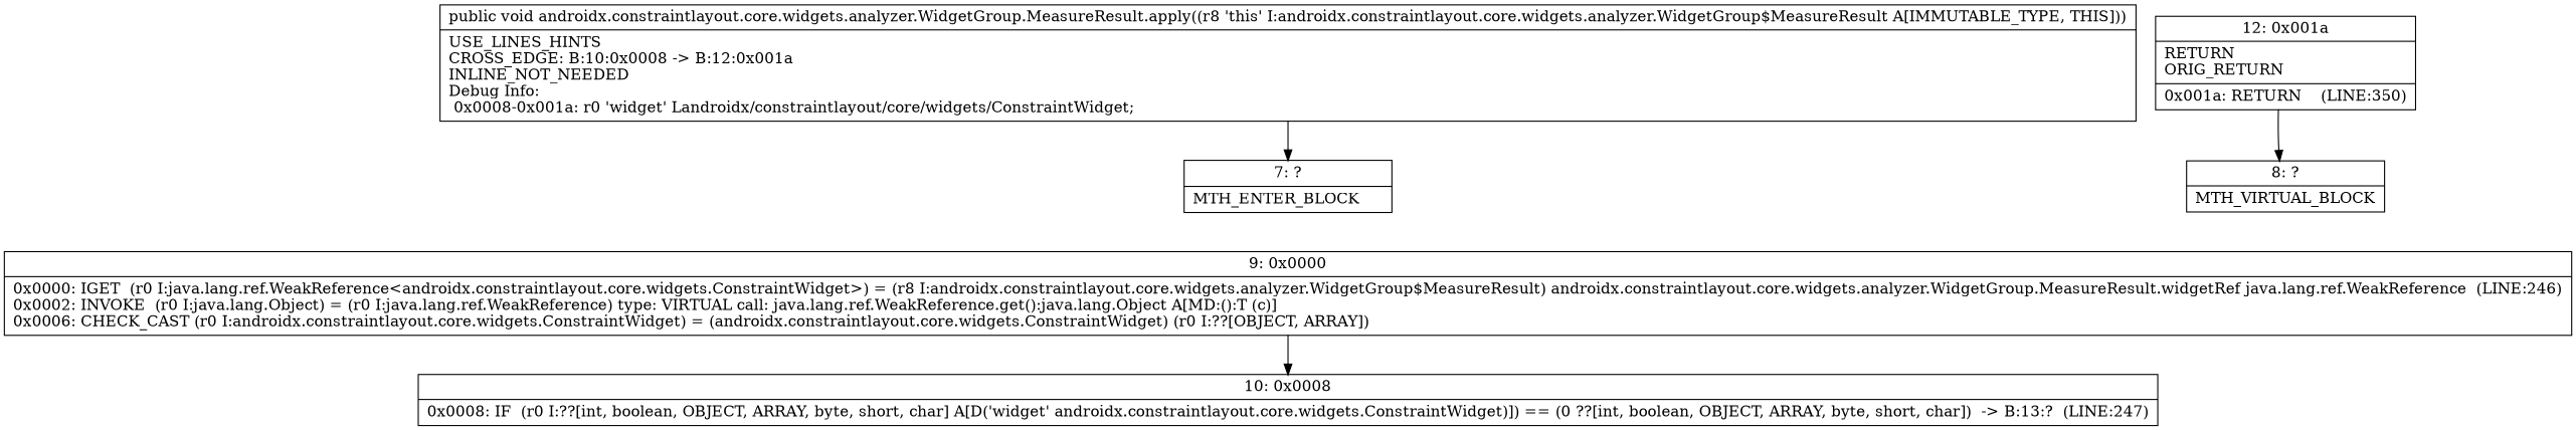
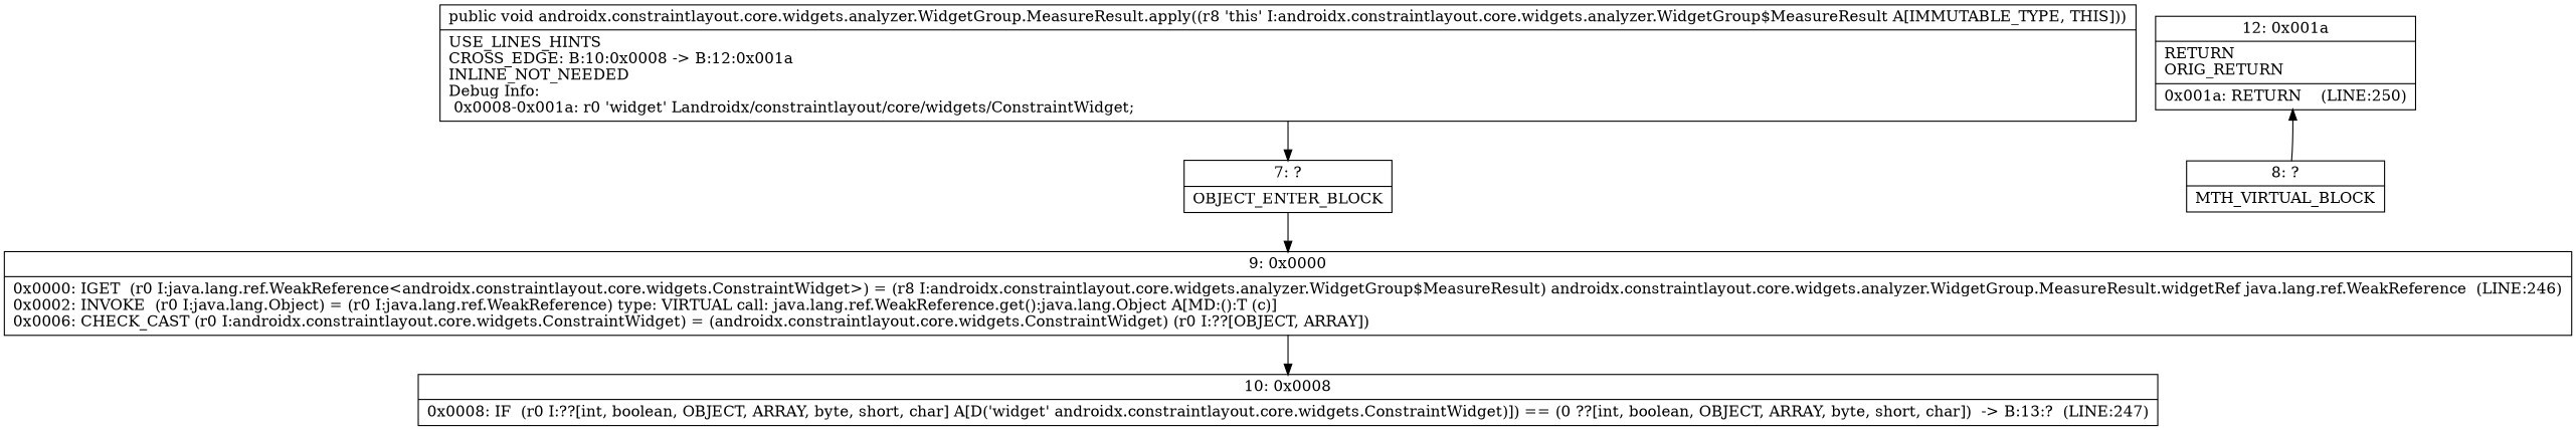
  digraph {
    node [shape=record]
-   n1 [label="{7\:\ ?|MTH_ENTER_BLOCK\l}"]
+   n1 [label="{7\:\ ?|OBJECT_ENTER_BLOCK\l}"]
    n2 [label="{9\:\ 0x0000|0x0000: IGET  (r0 I:java.lang.ref.WeakReference\<androidx.constraintlayout.core.widgets.ConstraintWidget\>) = (r8 I:androidx.constraintlayout.core.widgets.analyzer.WidgetGroup$MeasureResult) androidx.constraintlayout.core.widgets.analyzer.WidgetGroup.MeasureResult.widgetRef java.lang.ref.WeakReference  (LINE:246)\l0x0002: INVOKE  (r0 I:java.lang.Object) = (r0 I:java.lang.ref.WeakReference) type: VIRTUAL call: java.lang.ref.WeakReference.get():java.lang.Object A[MD:():T (c)]\l0x0006: CHECK_CAST (r0 I:androidx.constraintlayout.core.widgets.ConstraintWidget) = (androidx.constraintlayout.core.widgets.ConstraintWidget) (r0 I:??[OBJECT, ARRAY]) \l}"]
    n3 [label="{10\:\ 0x0008|0x0008: IF  (r0 I:??[int, boolean, OBJECT, ARRAY, byte, short, char] A[D('widget' androidx.constraintlayout.core.widgets.ConstraintWidget)]) == (0 ??[int, boolean, OBJECT, ARRAY, byte, short, char])  \-\> B:13:?  (LINE:247)\l}"]
-   n4 [label="{12\:\ 0x001a|RETURN\lORIG_RETURN\l|0x001a: RETURN    (LINE:350)\l}"]
+   n4 [label="{12\:\ 0x001a|RETURN\lORIG_RETURN\l|0x001a: RETURN    (LINE:250)\l}"]
    n5 [label="{8\:\ ?|MTH_VIRTUAL_BLOCK\l}"]
    n6 [label="{public void androidx.constraintlayout.core.widgets.analyzer.WidgetGroup.MeasureResult.apply((r8 'this' I:androidx.constraintlayout.core.widgets.analyzer.WidgetGroup$MeasureResult A[IMMUTABLE_TYPE, THIS]))  | USE_LINES_HINTS\lCROSS_EDGE: B:10:0x0008 \-\> B:12:0x001a\lINLINE_NOT_NEEDED\lDebug Info:\l  0x0008\-0x001a: r0 'widget' Landroidx\/constraintlayout\/core\/widgets\/ConstraintWidget;\l}"]
+   n1 -> n2
    n2 -> n3
-   n4 -> n5
+   n5 -> n4
    n6 -> n1
  }
